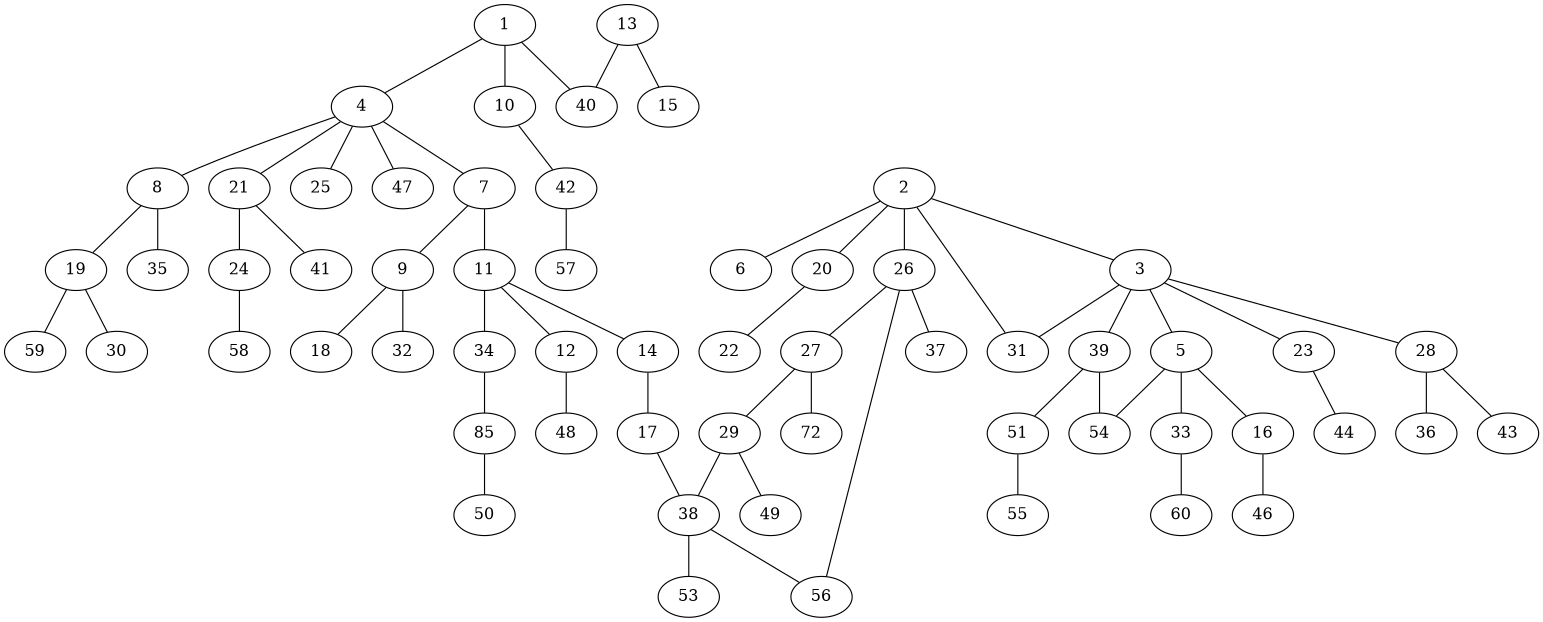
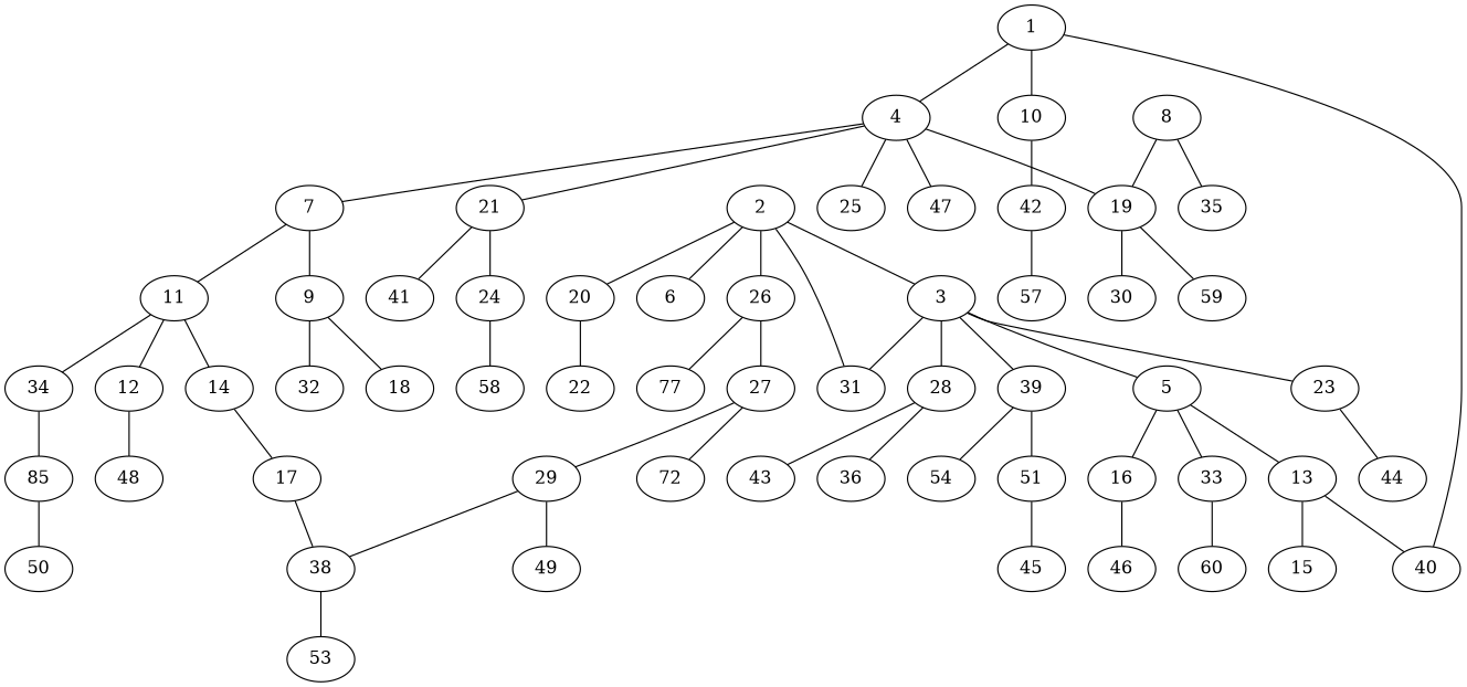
  graph {
    1
    4
    10
    40
    2
    3
    6
    20
    26
    7
    8
    21
    25
    47
    42
    5
    23
    28
    31
    39
    22
    27
-   37
-   56
+   37 [label=77]
    9
    11
    19
    35
    24
    41
    57
    13
    16
    33
    44
    36
    43
    51
    54
    29
    n41 [label=72]
    15
    46
    60
-   55
+   55 [label=45]
    18
    32
    12
    14
    34
    30
    59
    58
    48
    17
    n56 [label=85]
    38
    50
    53
    49
    1 -- 4
    1 -- 10
    1 -- 40
    4 -- 7
-   4 -- 8
+   4 -- 19
    4 -- 21
    4 -- 25
    4 -- 47
    10 -- 42
    2 -- 3
    2 -- 6
    2 -- 20
    2 -- 26
    3 -- 5
    3 -- 23
    3 -- 28
    3 -- 31
    3 -- 39
    20 -- 22
    26 -- 27
    26 -- 37
-   26 -- 56
    7 -- 9
    7 -- 11
    8 -- 19
    8 -- 35
    21 -- 24
    21 -- 41
    42 -- 57
-   5 -- 54
+   5 -- 13
    5 -- 16
    5 -- 33
    23 -- 44
    28 -- 36
    28 -- 43
    31 -- 2
    39 -- 51
    39 -- 54
    27 -- 29
    27 -- n41
    9 -- 18
    9 -- 32
    11 -- 12
    11 -- 14
    11 -- 34
    19 -- 30
    19 -- 59
    24 -- 58
    13 -- 40
    13 -- 15
    16 -- 46
    33 -- 60
    51 -- 55
    29 -- 38
    29 -- 49
    12 -- 48
    14 -- 17
    34 -- n56
    17 -- 38
    n56 -- 50
-   38 -- 56
    38 -- 53
  }
